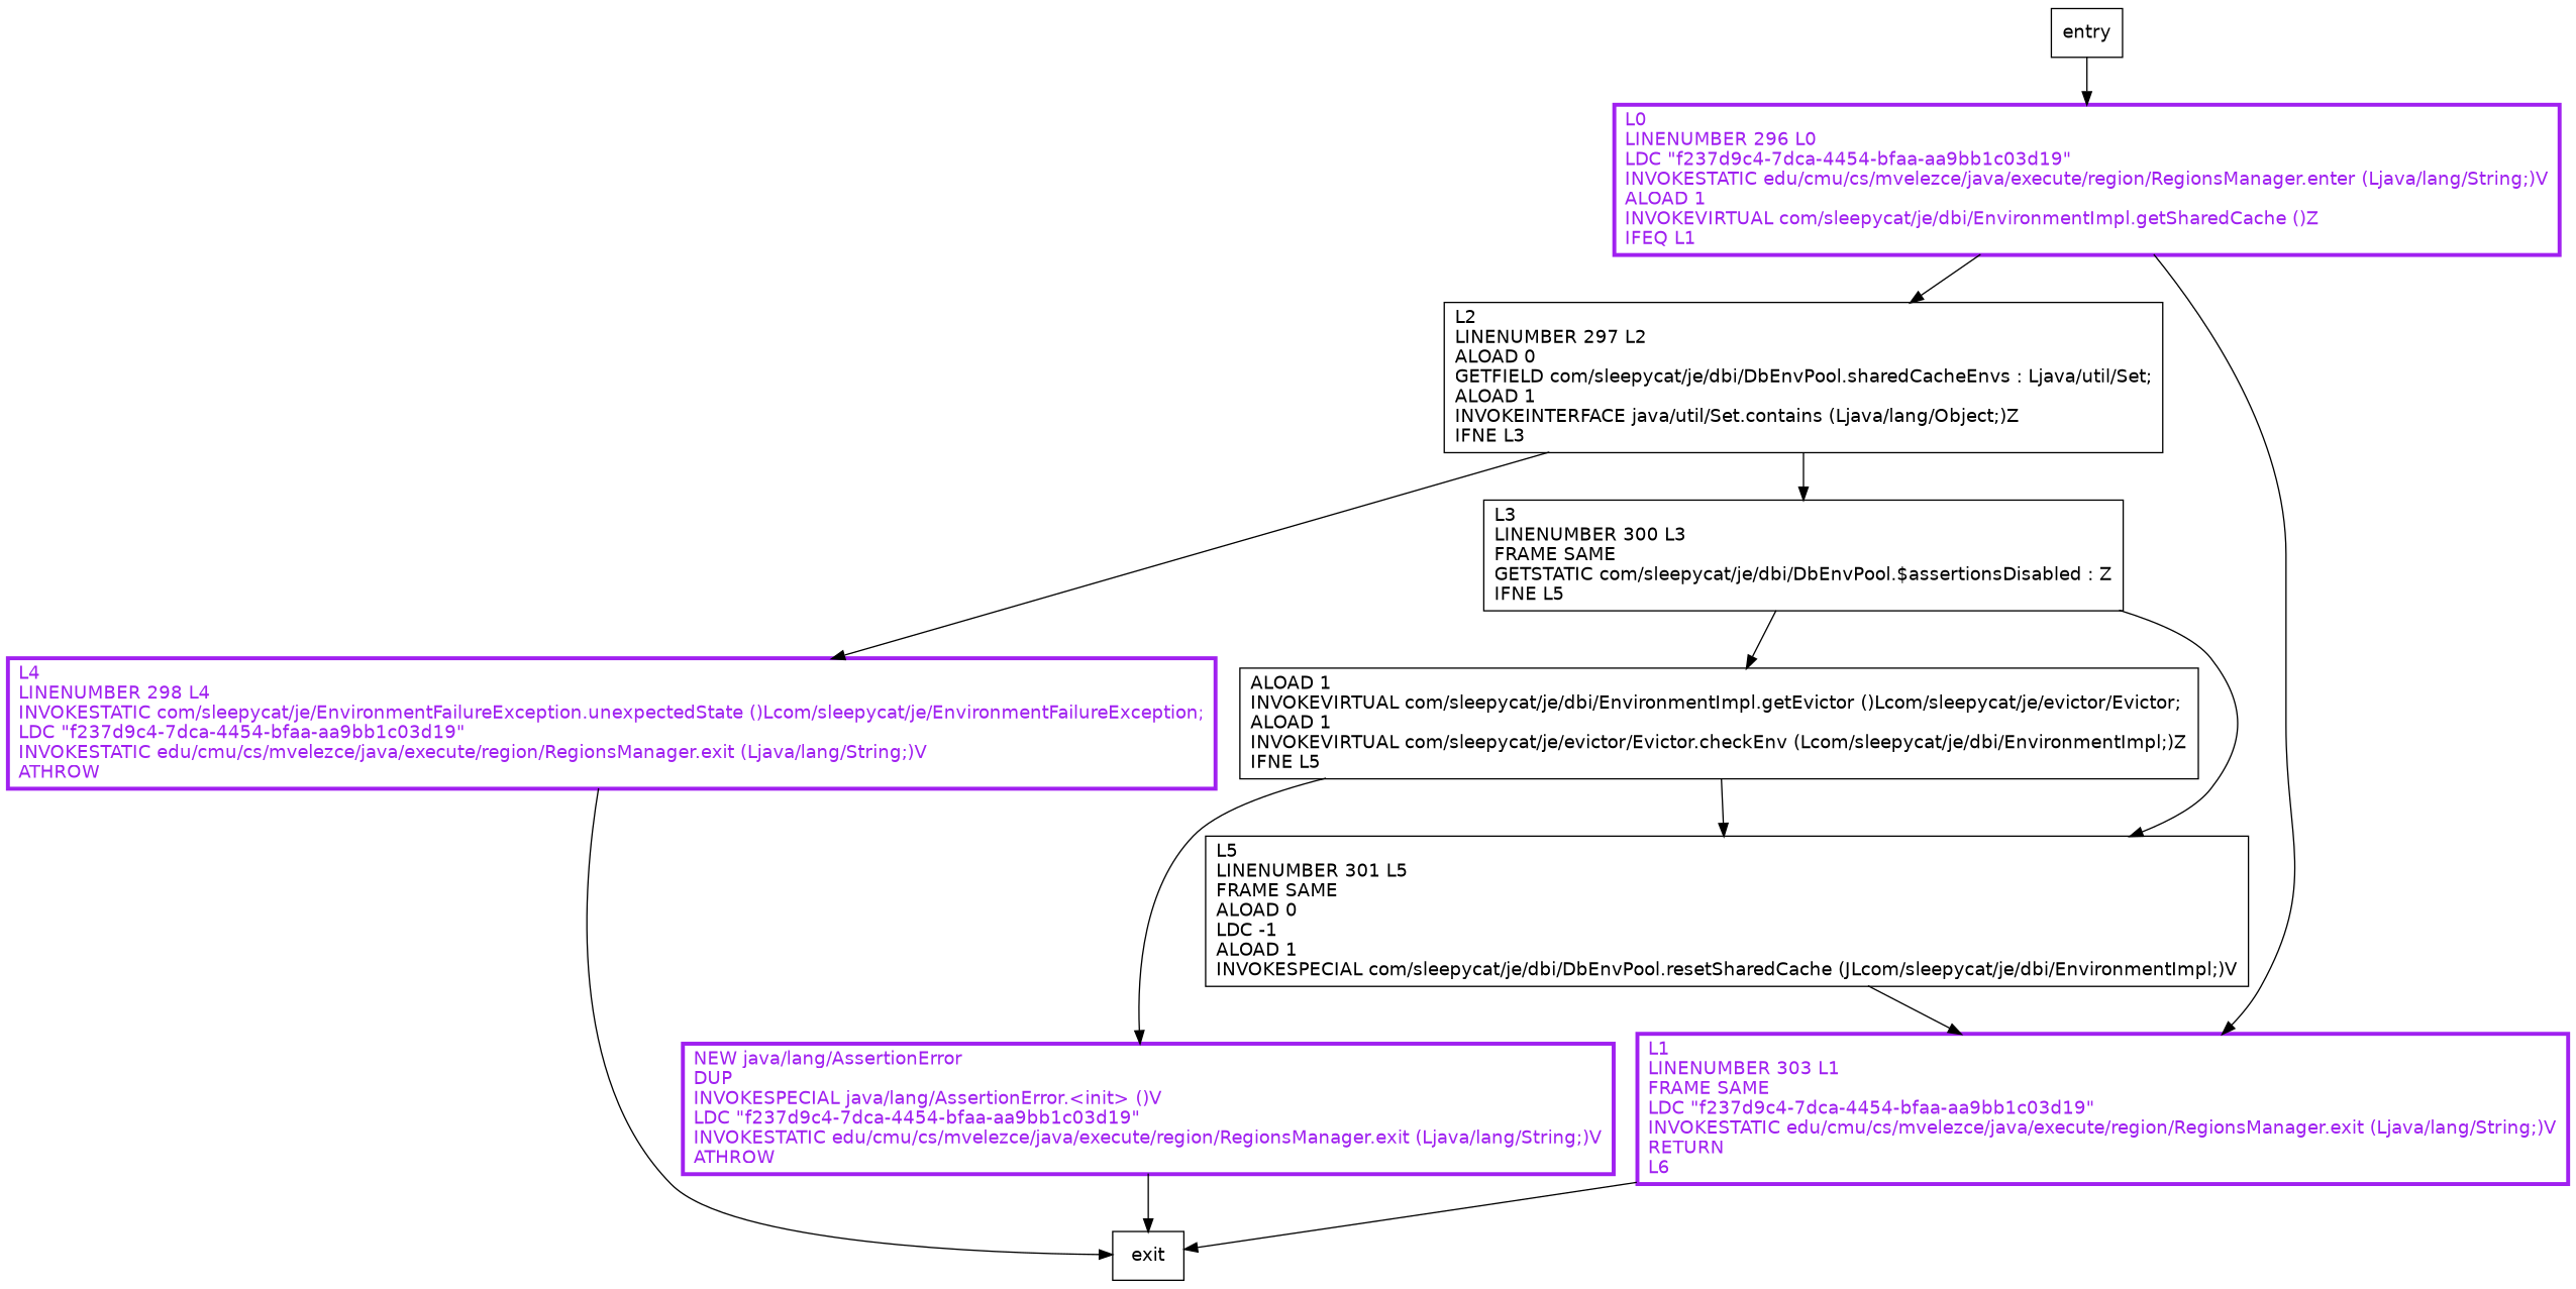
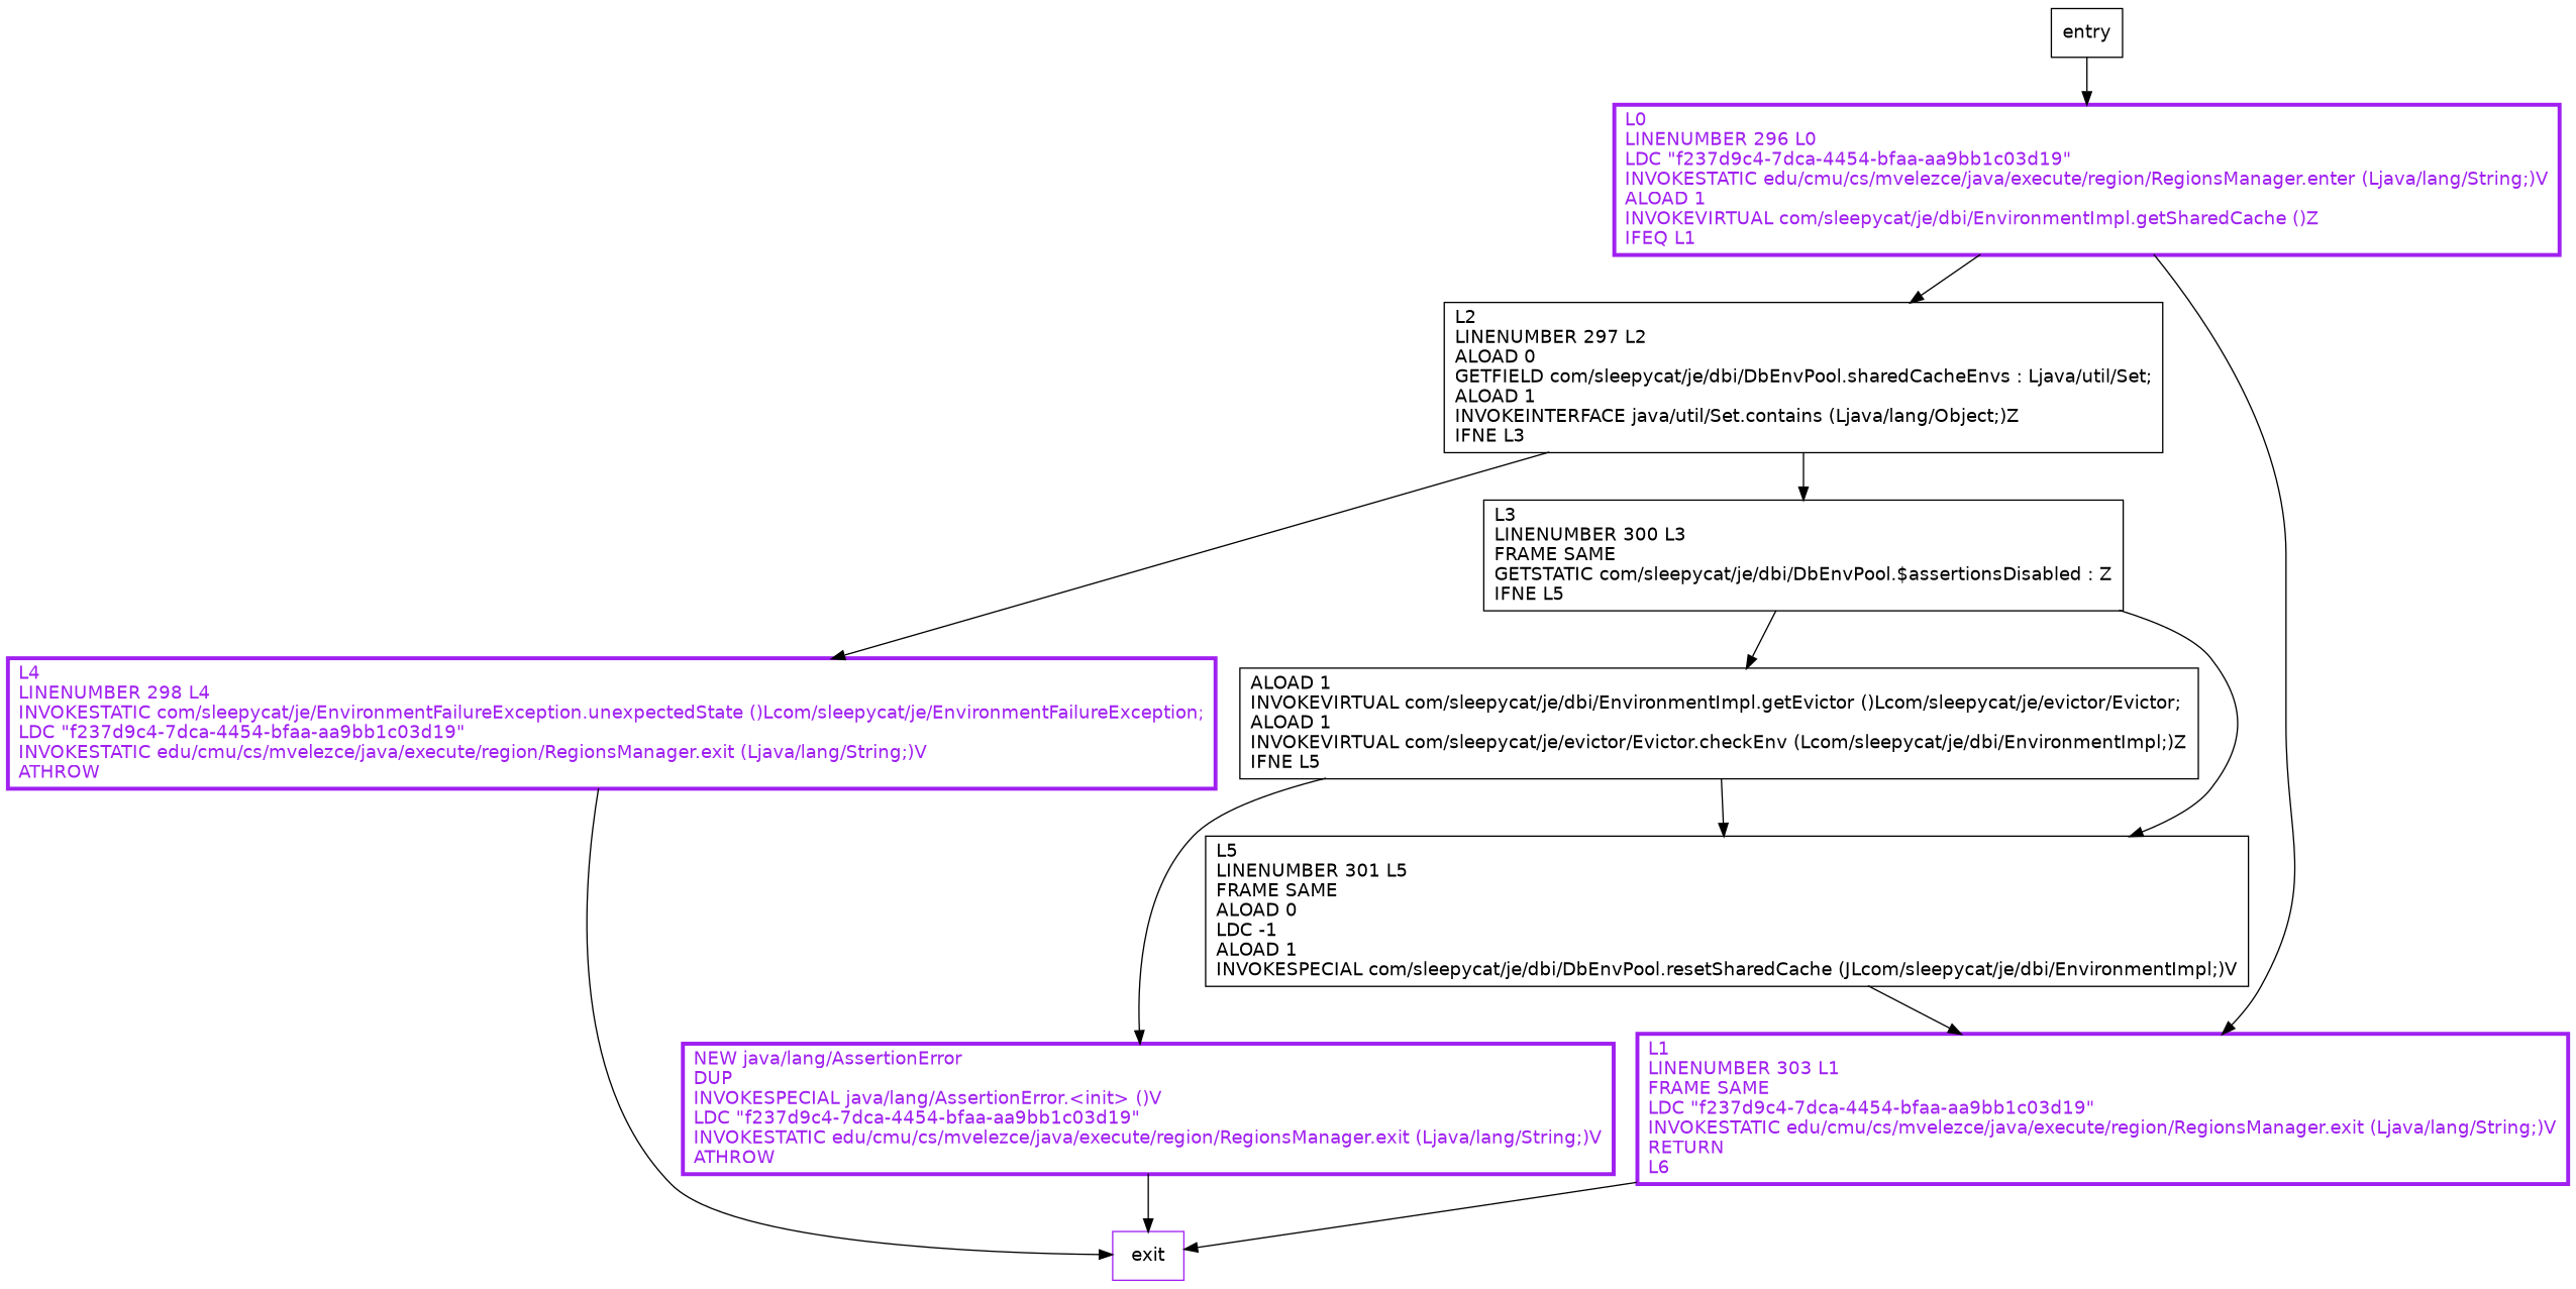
  digraph {
    fontname="DejaVu Sans"
    node [shape=record fontname="DejaVu Sans"]
    edge [fontname="DejaVu Sans"]
    n1 [label="L2\lLINENUMBER 297 L2\lALOAD 0\lGETFIELD com/sleepycat/je/dbi/DbEnvPool.sharedCacheEnvs : Ljava/util/Set;\lALOAD 1\lINVOKEINTERFACE java/util/Set.contains (Ljava/lang/Object;)Z\lIFNE L3\l"]
    n2 [color=purple fontcolor=purple label="L4\lLINENUMBER 298 L4\lINVOKESTATIC com/sleepycat/je/EnvironmentFailureException.unexpectedState ()Lcom/sleepycat/je/EnvironmentFailureException;\lLDC \"f237d9c4-7dca-4454-bfaa-aa9bb1c03d19\"\lINVOKESTATIC edu/cmu/cs/mvelezce/java/execute/region/RegionsManager.exit (Ljava/lang/String;)V\lATHROW\l" penwidth=3]
    n3 [label="L3\lLINENUMBER 300 L3\lFRAME SAME\lGETSTATIC com/sleepycat/je/dbi/DbEnvPool.$assertionsDisabled : Z\lIFNE L5\l"]
-   exit
+   exit [color=purple]
    n5 [label="ALOAD 1\lINVOKEVIRTUAL com/sleepycat/je/dbi/EnvironmentImpl.getEvictor ()Lcom/sleepycat/je/evictor/Evictor;\lALOAD 1\lINVOKEVIRTUAL com/sleepycat/je/evictor/Evictor.checkEnv (Lcom/sleepycat/je/dbi/EnvironmentImpl;)Z\lIFNE L5\l"]
    n6 [label="L5\lLINENUMBER 301 L5\lFRAME SAME\lALOAD 0\lLDC -1\lALOAD 1\lINVOKESPECIAL com/sleepycat/je/dbi/DbEnvPool.resetSharedCache (JLcom/sleepycat/je/dbi/EnvironmentImpl;)V\l"]
    n7 [color=purple fontcolor=purple label="NEW java/lang/AssertionError\lDUP\lINVOKESPECIAL java/lang/AssertionError.\<init\> ()V\lLDC \"f237d9c4-7dca-4454-bfaa-aa9bb1c03d19\"\lINVOKESTATIC edu/cmu/cs/mvelezce/java/execute/region/RegionsManager.exit (Ljava/lang/String;)V\lATHROW\l" penwidth=3]
    n8 [color=purple fontcolor=purple label="L0\lLINENUMBER 296 L0\lLDC \"f237d9c4-7dca-4454-bfaa-aa9bb1c03d19\"\lINVOKESTATIC edu/cmu/cs/mvelezce/java/execute/region/RegionsManager.enter (Ljava/lang/String;)V\lALOAD 1\lINVOKEVIRTUAL com/sleepycat/je/dbi/EnvironmentImpl.getSharedCache ()Z\lIFEQ L1\l" penwidth=3]
    n9 [color=purple fontcolor=purple label="L1\lLINENUMBER 303 L1\lFRAME SAME\lLDC \"f237d9c4-7dca-4454-bfaa-aa9bb1c03d19\"\lINVOKESTATIC edu/cmu/cs/mvelezce/java/execute/region/RegionsManager.exit (Ljava/lang/String;)V\lRETURN\lL6\l" penwidth=3]
    entry
    n1 -> n2
    n1 -> n3
    n2 -> exit
    n3 -> n5
    n3 -> n6
    n5 -> n6
    n5 -> n7
    n6 -> n9
    n7 -> exit
    n8 -> n1
    n8 -> n9
    n9 -> exit
    entry -> n8
  }
